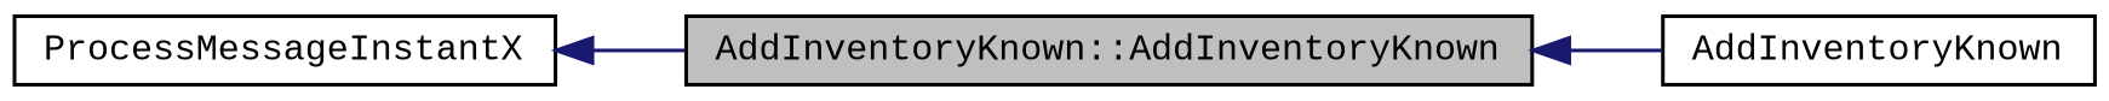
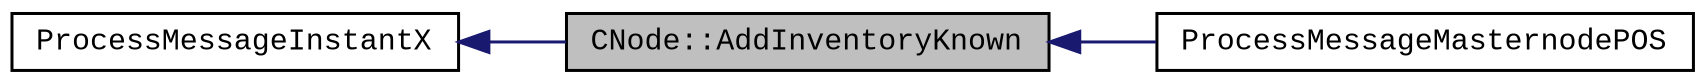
  digraph {
    fontname="Liberation Mono"
    rankdir=LR
    node [color=black fillcolor=white fontname="Liberation Mono" fontsize=10 shape=record style=filled]
    edge [color=midnightblue dir=back fontname="Liberation Mono" fontsize=10 labelfontname=Helvetica labelfontsize=10 style=solid]
-   n1 [fillcolor=grey75 fontcolor=black height=0.2 label="AddInventoryKnown::AddInventoryKnown" width=0.4]
-   n2 [height=0.2 label=AddInventoryKnown width=0.4]
+   n1 [fillcolor=grey75 fontcolor=black height=0.2 label="CNode::AddInventoryKnown" width=0.4]
+   n2 [height=0.2 label=ProcessMessageMasternodePOS width=0.4]
    n3 [height=0.2 label=ProcessMessageInstantX width=0.4]
    n1 -> n2
    n3 -> n1
  }
